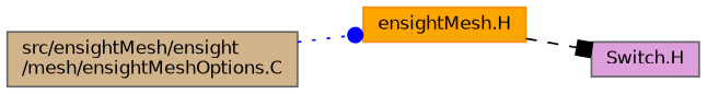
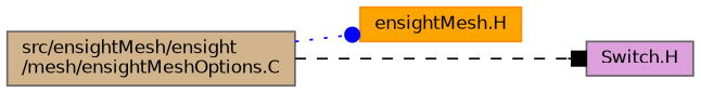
  digraph {
    rankdir=LR
    node [color=gray40 fontname=Helvetica fontsize=10 shape=box style=filled]
    edge [fontname=Helvetica fontsize=10 labelfontname=Helvetica labelfontsize=10]
    n1 [fillcolor=tan fontcolor=black height=0.2 label="src/ensightMesh/ensight\l/mesh/ensightMeshOptions.C" width=0.4]
    n2 [color=darkorange fillcolor=orange height=0.2 label="ensightMesh.H" width=0.4]
    n3 [fillcolor=plum height=0.2 label="Switch.H" width=0.4]
    n1 -> n2 [arrowhead=dot color=blue style=dotted]
-   n2 -> n3 [arrowhead=box color=black style=dashed]
+   n1 -> n3 [arrowhead=box color=black style=dashed]
  }
